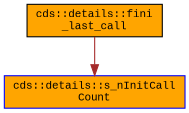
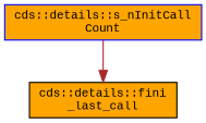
  digraph {
    rankdir=TB
    fontname="Liberation Mono"
    node [fillcolor=orange fontname="Liberation Mono" fontsize=10 shape=box style=filled]
    n1 [color=black fontcolor=black height=0.2 label="cds::details::fini\l_last_call" width=0.4]
    n2 [color=blue height=0.2 label="cds::details::s_nInitCall\lCount" width=0.4]
-   n1 -> n2 [color=brown fontname="Liberation Mono" fontsize=10 labelfontname=Helvetica labelfontsize=10 style=solid]
+   n2 -> n1 [color=brown fontname="Liberation Mono" fontsize=10 labelfontname=Helvetica labelfontsize=10 style=solid]
  }
